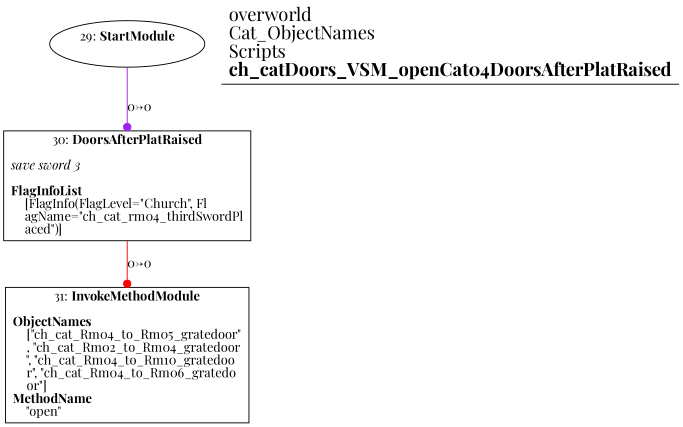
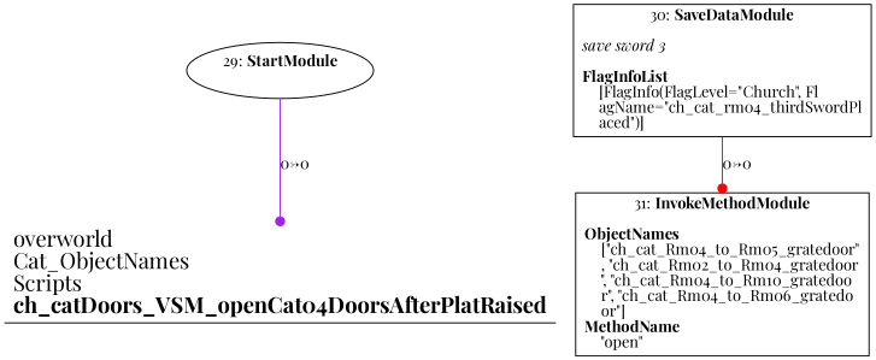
  digraph {
    fontname="Playfair Display"
    splines=spline
    node [fontname="Playfair Display" shape=box]
    edge [arrowhead=dot fontname="Playfair Display"]
    n1 [label=<29: <b>StartModule</b><br/><br/>> shape=oval]
-   n2 [label=<30: <b>DoorsAfterPlatRaised</b><br/><br/><i>save sword 3<br align="left"/></i><br align="left"/><b>FlagInfoList</b><br align="left"/>    [FlagInfo(FlagLevel=&quot;Church&quot;, Fl<br align="left"/>    agName=&quot;ch_cat_rm04_thirdSwordPl<br align="left"/>    aced&quot;)]<br align="left"/>>]
+   n2 [label=<30: <b>SaveDataModule</b><br/><br/><i>save sword 3<br align="left"/></i><br align="left"/><b>FlagInfoList</b><br align="left"/>    [FlagInfo(FlagLevel=&quot;Church&quot;, Fl<br align="left"/>    agName=&quot;ch_cat_rm04_thirdSwordPl<br align="left"/>    aced&quot;)]<br align="left"/>>]
    n3 [label=<31: <b>InvokeMethodModule</b><br/><br/><b>ObjectNames</b><br align="left"/>    [&quot;ch_cat_Rm04_to_Rm05_gratedoor&quot;<br align="left"/>    , &quot;ch_cat_Rm02_to_Rm04_gratedoor<br align="left"/>    &quot;, &quot;ch_cat_Rm04_to_Rm10_gratedoo<br align="left"/>    r&quot;, &quot;ch_cat_Rm04_to_Rm06_gratedo<br align="left"/>    or&quot;]<br align="left"/><b>MethodName</b><br align="left"/>    &quot;open&quot;<br align="left"/>>]
    n4 [label=<<font point-size="20">overworld<br align="left"/>Cat_ObjectNames<br align="left"/>Scripts<br align="left"/><b>ch_catDoors_VSM_openCat04DoorsAfterPlatRaised</b><br align="left"/></font>> shape=underline]
-   n1 -> n2 [color=purple label="0→0"]
+   n1 -> n4 [color=purple label="0→0"]
    n2 -> n3 [color=red label="0→0"]
  }
